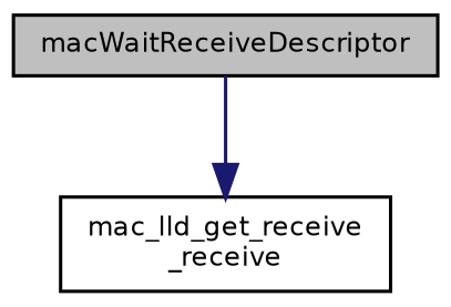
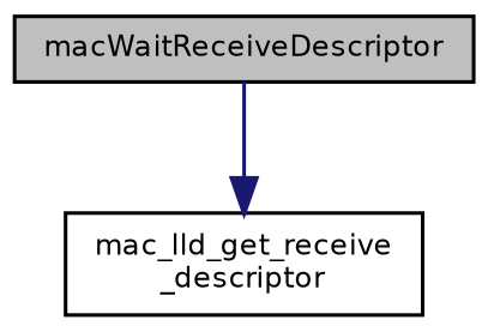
  digraph {
    rankdir=TB
    node [color=black fontname=Helvetica fontsize=8 shape=record]
    n1 [fillcolor=grey75 fontcolor=black height=0.2 label=macWaitReceiveDescriptor style=filled width=0.4]
-   n2 [height=0.2 label="mac_lld_get_receive\l_receive" width=0.4]
+   n2 [height=0.2 label="mac_lld_get_receive\l_descriptor" width=0.4]
    n1 -> n2 [color=midnightblue fontname=Helvetica fontsize=8 labelfontname=Helvetica labelfontsize=8 style=solid]
  }
